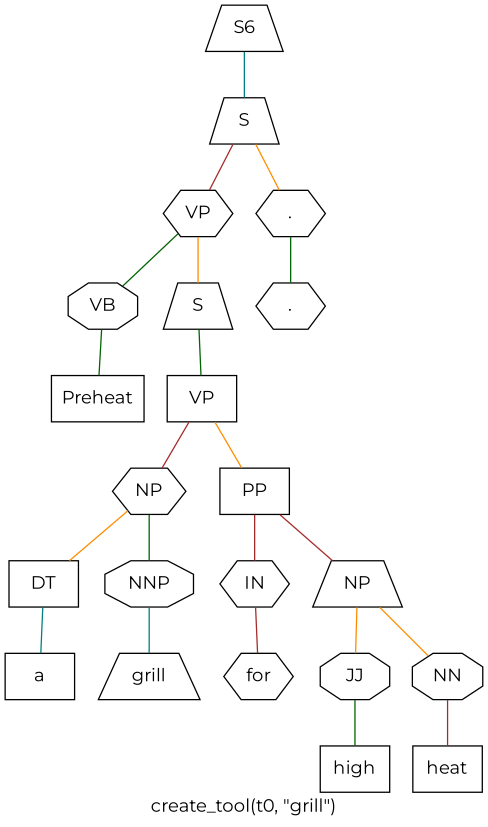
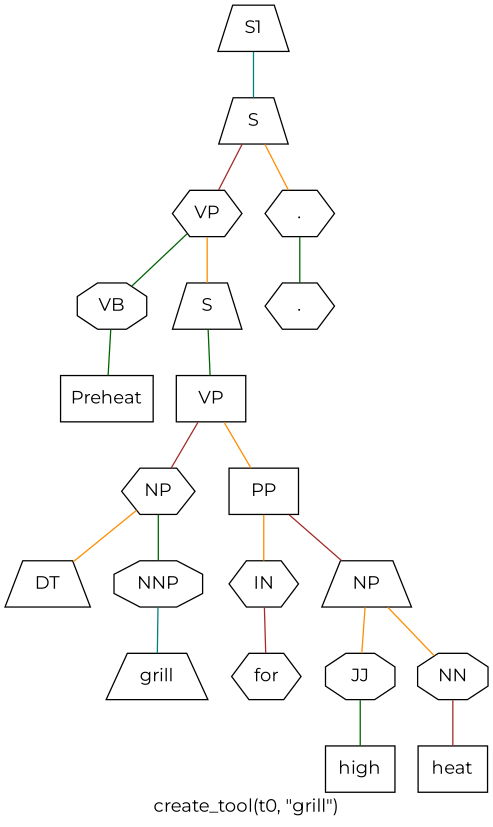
  graph {
    fontname=Montserrat
    label="create_tool(t0, \"grill\")"
    node [fontname=Montserrat shape=trapezium]
    edge [color=darkorange fontname=Montserrat]
-   n1 [label=S6]
+   n1 [label=S1]
    n2 [label=S]
    n3 [label=VP shape=hexagon]
    n4 [label="." shape=hexagon]
    n5 [label=VB shape=octagon]
    n6 [label=S]
    n7 [label="." shape=hexagon]
    n8 [label=Preheat shape=box]
    n9 [label=VP shape=box]
    n10 [label=NP shape=hexagon]
    n11 [label=PP shape=box]
-   n12 [label=DT shape=box]
+   n12 [label=DT]
    n13 [label=NNP shape=octagon]
    n14 [label=IN shape=hexagon]
    n15 [label=NP]
-   n16 [label=a shape=box]
    n17 [label=grill]
    n18 [label=for shape=hexagon]
    n19 [label=JJ shape=octagon]
    n20 [label=NN shape=octagon]
    n21 [label=high shape=box]
    n22 [label=heat shape=box]
    n1 -- n2 [color=teal]
    n2 -- n3 [color=brown]
    n2 -- n4
    n3 -- n5 [color=darkgreen]
    n3 -- n6
    n4 -- n7 [color=darkgreen]
    n5 -- n8 [color=darkgreen]
    n6 -- n9 [color=darkgreen]
    n9 -- n10 [color=brown]
    n9 -- n11
    n10 -- n12
    n10 -- n13 [color=darkgreen]
-   n11 -- n14 [color=brown]
+   n11 -- n14
    n11 -- n15 [color=brown]
-   n12 -- n16 [color=teal]
    n13 -- n17 [color=teal]
    n14 -- n18 [color=brown]
    n15 -- n19
    n15 -- n20
    n19 -- n21 [color=darkgreen]
    n20 -- n22 [color=brown]
  }
